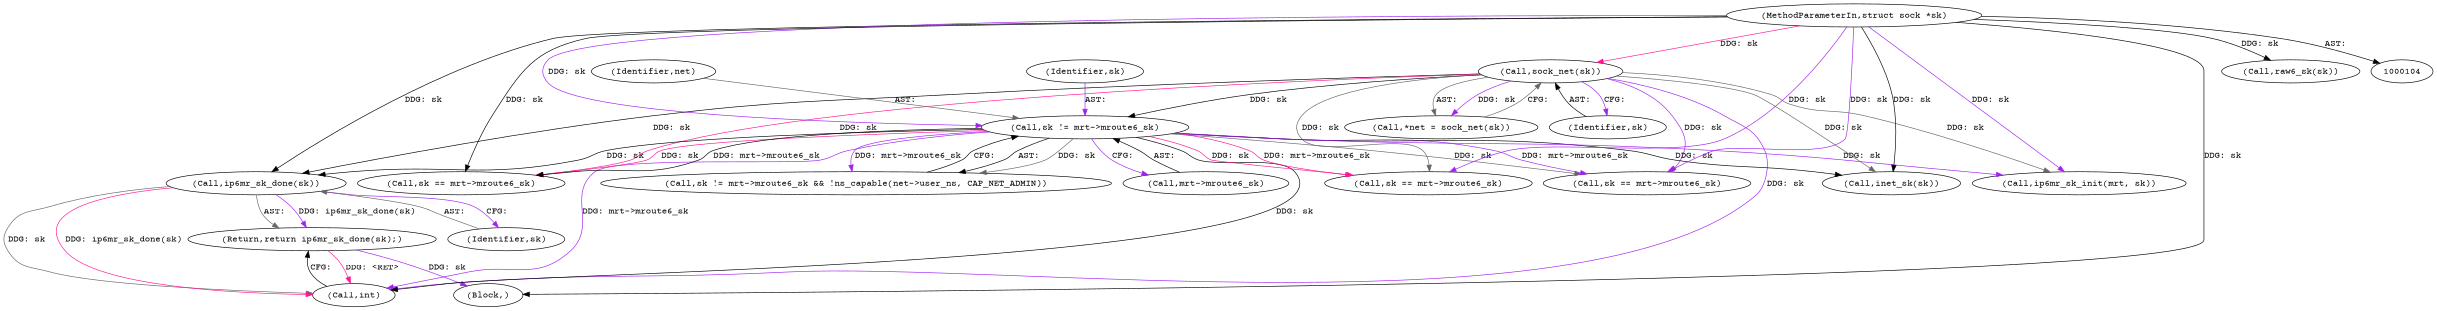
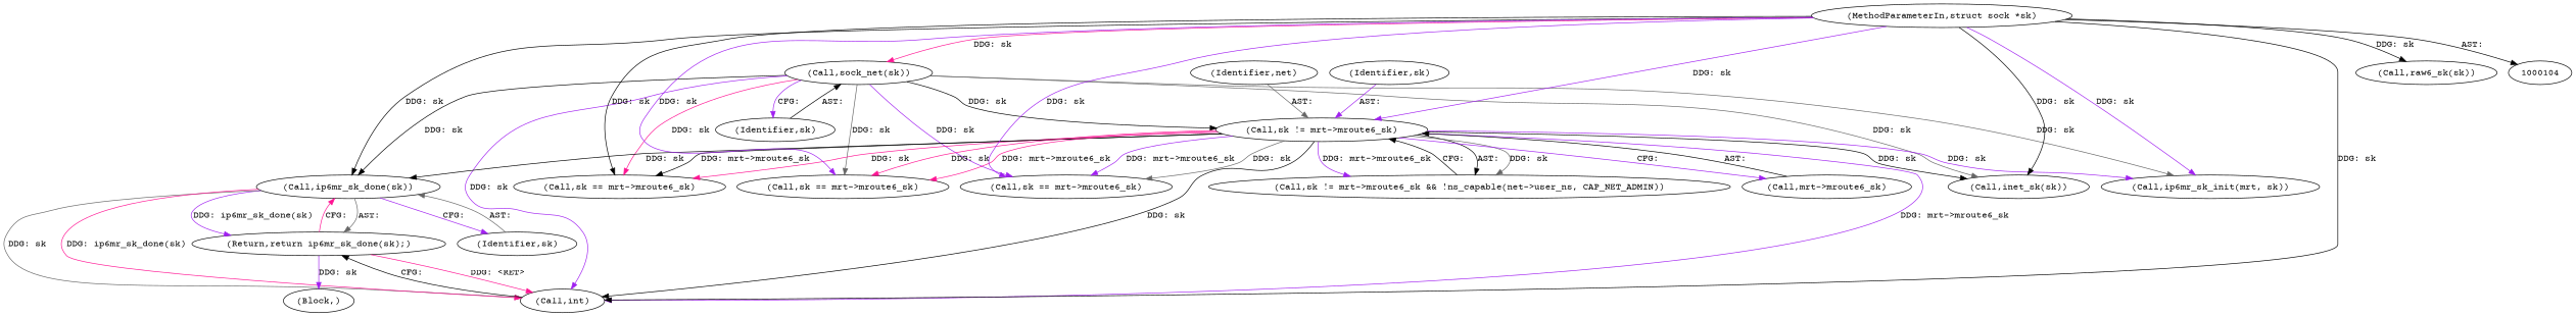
  digraph {
    fontname="Courier Prime"
    node [fontname="Courier Prime"]
    edge [color=purple fontname="Courier Prime"]
    n1 [label="(Call,ip6mr_sk_done(sk))"]
    n2 [label="(Return,return ip6mr_sk_done(sk);)"]
    n3 [label="(Call,int)"]
    n4 [label="(Identifier,sk)"]
    n5 [label="(Block,)"]
    n6 [label="(Call,sock_net(sk))"]
    n7 [label="(Call,sk != mrt->mroute6_sk)"]
-   n8 [label="(Call,*net = sock_net(sk))"]
    n9 [label="(Call,sk == mrt->mroute6_sk)"]
    n10 [label="(Call,sk == mrt->mroute6_sk)"]
    n11 [label="(Identifier,sk)"]
    n12 [label="(Call,inet_sk(sk))"]
    n13 [label="(Call,ip6mr_sk_init(mrt, sk))"]
    n14 [label="(Call,sk == mrt->mroute6_sk)"]
    n15 [label="(Call,sk != mrt->mroute6_sk && !ns_capable(net->user_ns, CAP_NET_ADMIN))"]
    n16 [label="(Call,mrt->mroute6_sk)"]
    n17 [label="(MethodParameterIn,struct sock *sk)"]
    n18 [label="(Call,raw6_sk(sk))"]
    1000104
    n20 [label="(Identifier,net)"]
    n21 [label="(Identifier,sk)"]
    n1 -> n2 [color=gray40 label="AST: "]
    n1 -> n2 [label="DDG: ip6mr_sk_done(sk)"]
    n1 -> n3 [color=gray40 label="DDG: sk"]
    n1 -> n3 [color=deeppink label="DDG: ip6mr_sk_done(sk)"]
    n1 -> n4 [label="CFG: "]
+   n2 -> n1 [color=deeppink label="CFG: "]
    n2 -> n3 [color=deeppink label="DDG: <RET>"]
    n2 -> n5 [label="DDG: sk"]
    n3 -> n2 [color=black label="CFG: "]
    n4 -> n1 [color=gray40 label="AST: "]
    n6 -> n1 [color=black label="DDG: sk"]
    n6 -> n3 [label="DDG: sk"]
    n6 -> n7 [color=black label="DDG: sk"]
-   n6 -> n8 [color=gray40 label="AST: "]
-   n6 -> n8 [label="DDG: sk"]
    n6 -> n9 [color=deeppink label="DDG: sk"]
    n6 -> n10 [label="DDG: sk"]
    n6 -> n11 [label="CFG: "]
    n6 -> n12 [color=gray40 label="DDG: sk"]
    n6 -> n13 [color=gray40 label="DDG: sk"]
    n6 -> n14 [color=gray40 label="DDG: sk"]
    n7 -> n1 [color=black label="DDG: sk"]
    n7 -> n3 [label="DDG: mrt->mroute6_sk"]
    n7 -> n3 [color=black label="DDG: sk"]
    n7 -> n9 [color=deeppink label="DDG: sk"]
    n7 -> n9 [color=black label="DDG: mrt->mroute6_sk"]
    n7 -> n10 [color=gray40 label="DDG: sk"]
    n7 -> n10 [label="DDG: mrt->mroute6_sk"]
    n7 -> n12 [color=black label="DDG: sk"]
    n7 -> n13 [label="DDG: sk"]
    n7 -> n14 [color=deeppink label="DDG: sk"]
    n7 -> n14 [color=deeppink label="DDG: mrt->mroute6_sk"]
    n7 -> n15 [color=black label="AST: "]
    n7 -> n15 [color=gray40 label="DDG: sk"]
    n7 -> n15 [label="DDG: mrt->mroute6_sk"]
    n7 -> n16 [label="CFG: "]
-   n8 -> n6 [color=gray40 label="CFG: "]
    n11 -> n6 [color=black label="AST: "]
    n15 -> n7 [color=black label="CFG: "]
    n16 -> n7 [color=black label="AST: "]
    n17 -> n1 [color=black label="DDG: sk"]
-   n17 -> n5 [color=black label="DDG: sk"]
+   n17 -> n3 [color=black label="DDG: sk"]
    n17 -> n6 [color=deeppink label="DDG: sk"]
    n17 -> n7 [label="DDG: sk"]
    n17 -> n9 [color=black label="DDG: sk"]
    n17 -> n10 [label="DDG: sk"]
    n17 -> n12 [color=black label="DDG: sk"]
    n17 -> n13 [label="DDG: sk"]
    n17 -> n14 [label="DDG: sk"]
    n17 -> n18 [color=black label="DDG: sk"]
    n17 -> 1000104 [color=black label="AST: "]
    n20 -> n7 [color=gray40 label="AST: "]
    n21 -> n7 [label="AST: "]
  }
